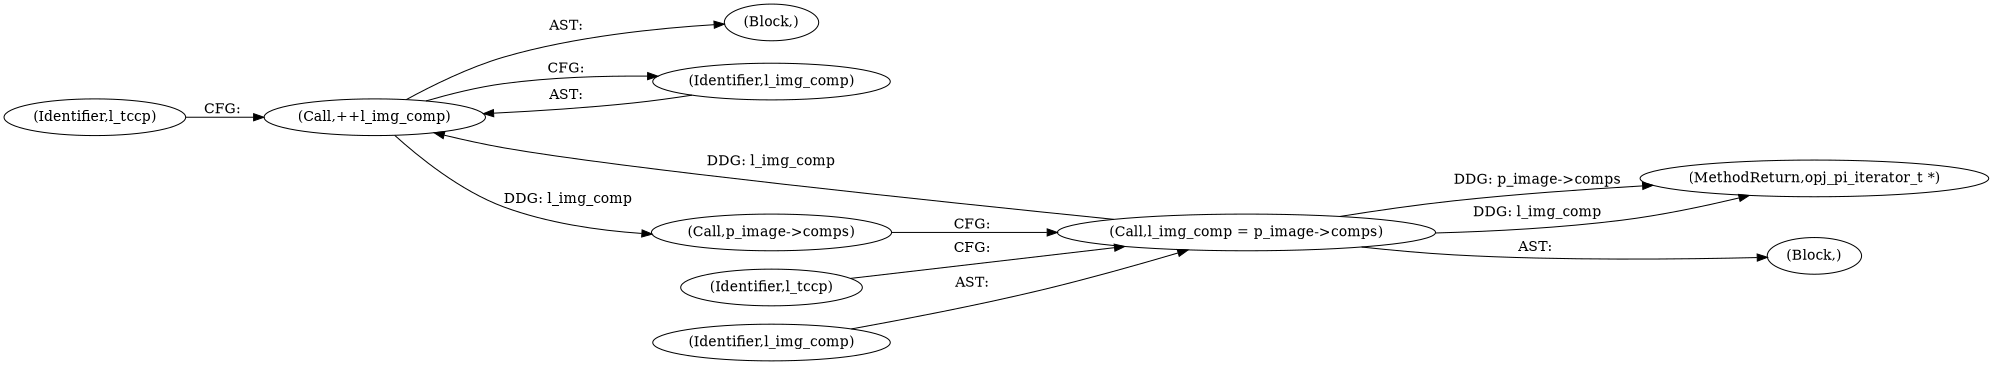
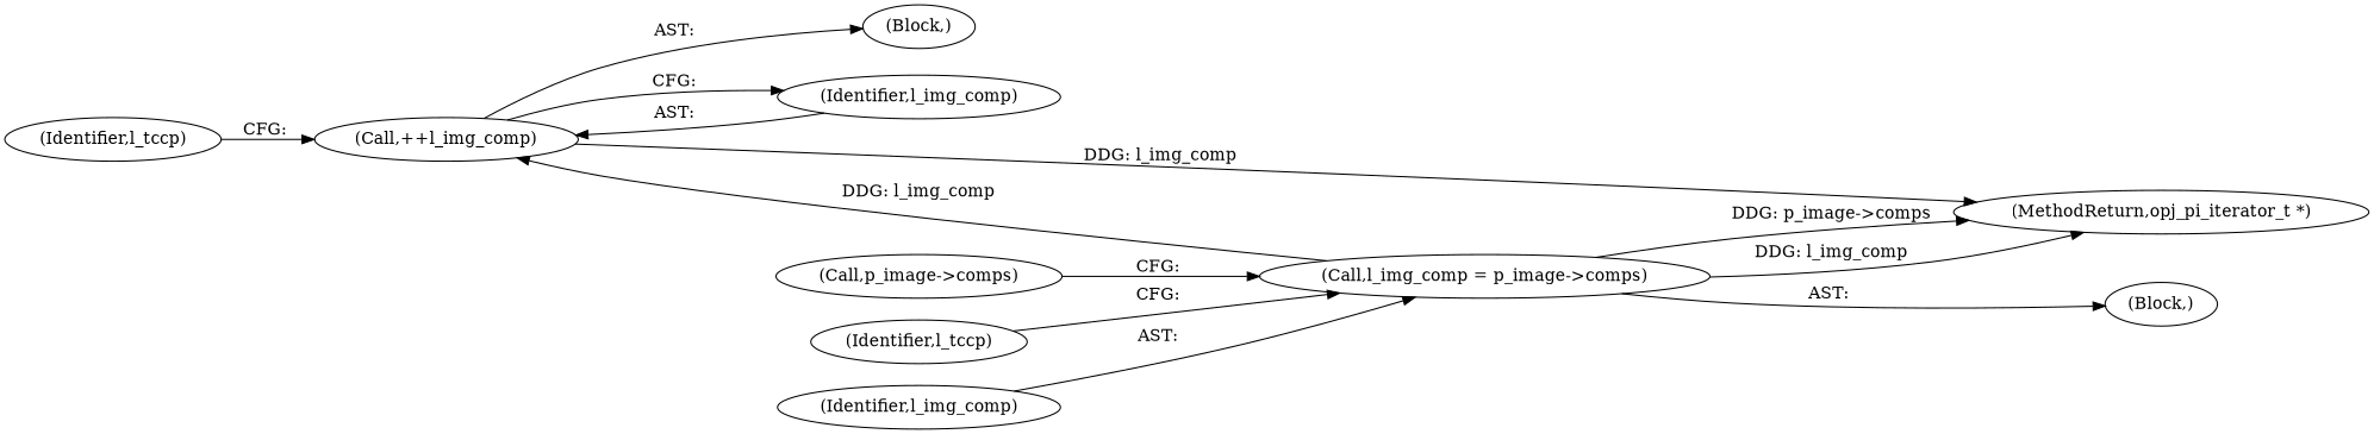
  digraph {
    rankdir=LR
    n1 [label="(Call,++l_img_comp)"]
    n2 [label="(Block,)"]
    n3 [label="(Identifier,l_img_comp)"]
    n4 [label="(MethodReturn,opj_pi_iterator_t *)"]
    n5 [label="(Call,l_img_comp = p_image->comps)"]
    n6 [label="(Block,)"]
    n7 [label="(Call,p_image->comps)"]
    n8 [label="(Identifier,l_tccp)"]
    n9 [label="(Identifier,l_tccp)"]
    n10 [label="(Identifier,l_img_comp)"]
    n1 -> n2 [label="AST: "]
    n1 -> n3 [label="CFG: "]
-   n1 -> n7 [label="DDG: l_img_comp"]
+   n1 -> n4 [label="DDG: l_img_comp"]
    n3 -> n1 [label="AST: "]
    n5 -> n1 [label="DDG: l_img_comp"]
    n5 -> n4 [label="DDG: p_image->comps"]
    n5 -> n4 [label="DDG: l_img_comp"]
    n5 -> n6 [label="AST: "]
    n7 -> n5 [label="CFG: "]
    n8 -> n5 [label="CFG: "]
    n9 -> n1 [label="CFG: "]
    n10 -> n5 [label="AST: "]
  }
